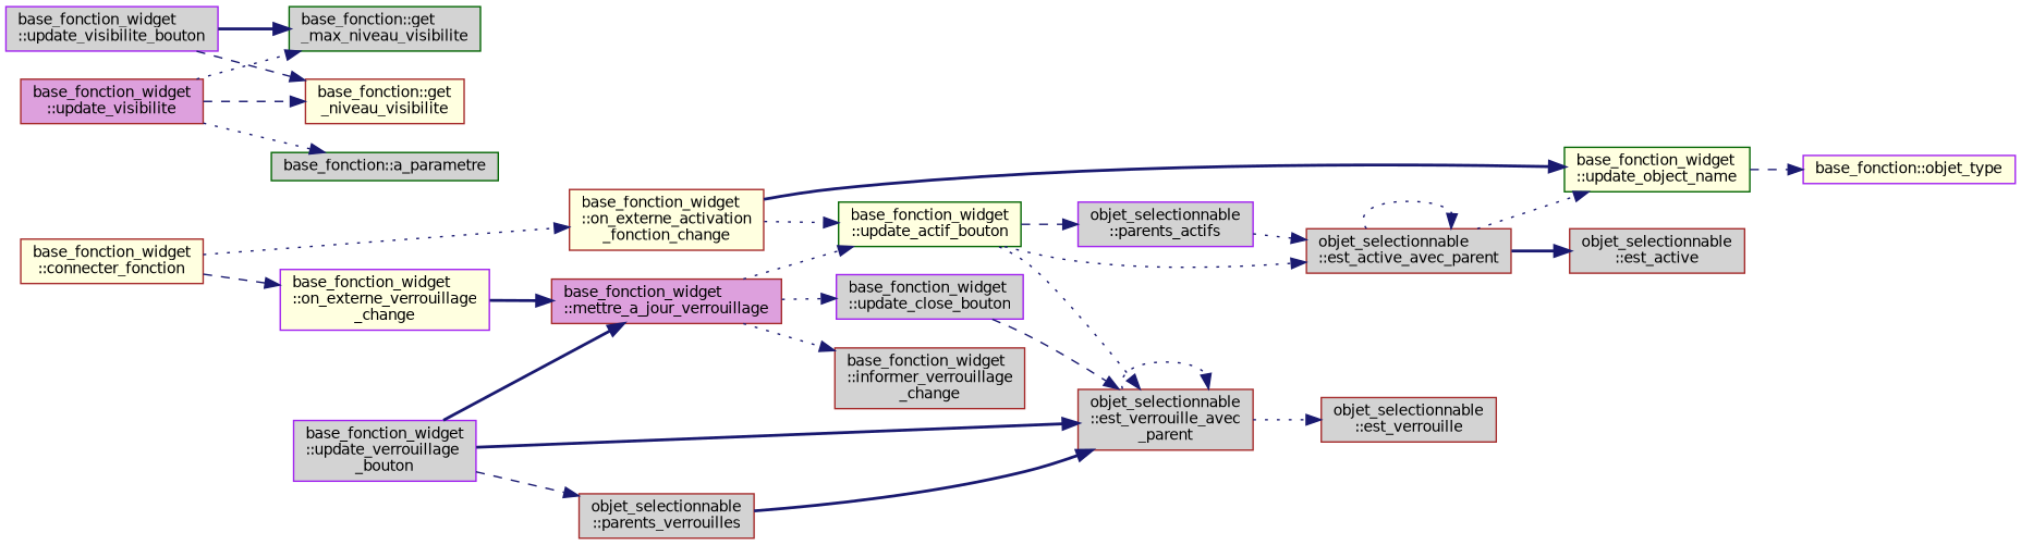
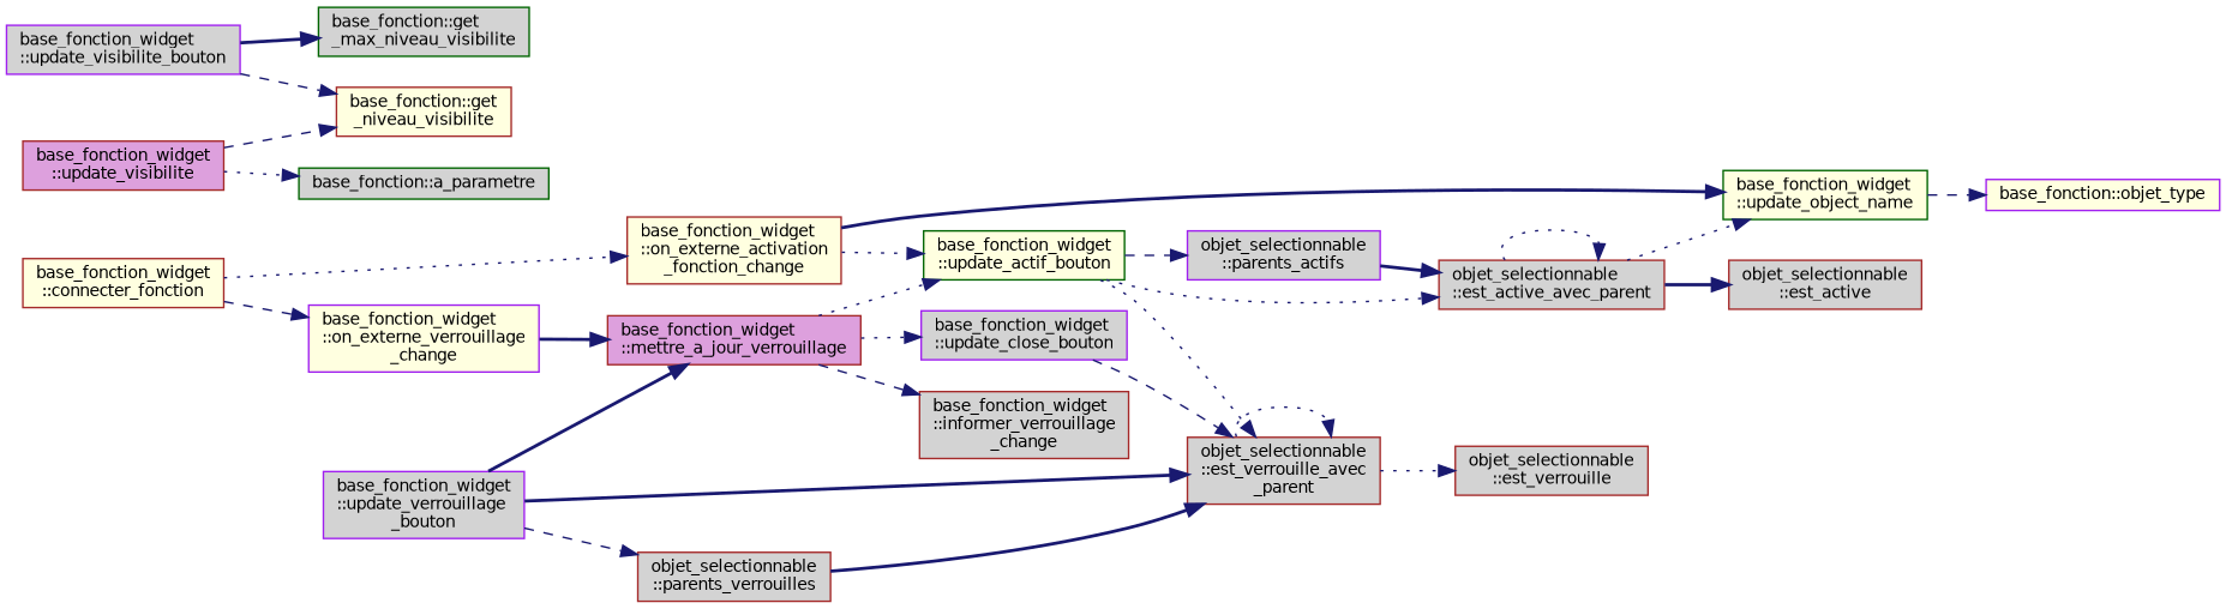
  digraph {
    rankdir=LR
    node [color=brown fillcolor=lightgrey fontname=Helvetica fontsize=10 shape=record style=filled]
    edge [color=midnightblue fontname=Helvetica fontsize=10 labelfontname=Helvetica labelfontsize=10 style=dotted]
    n1 [fillcolor=lightyellow fontcolor=black height=0.2 label="base_fonction_widget\l::connecter_fonction" width=0.4]
    n2 [fillcolor=lightyellow height=0.2 label="base_fonction_widget\l::on_externe_activation\l_fonction_change" width=0.4]
    n3 [color=purple fillcolor=lightyellow height=0.2 label="base_fonction_widget\l::on_externe_verrouillage\l_change" width=0.4]
    n4 [color=darkgreen fillcolor=lightyellow height=0.2 label="base_fonction_widget\l::update_actif_bouton" width=0.4]
    n5 [color=darkgreen fillcolor=lightyellow height=0.2 label="base_fonction_widget\l::update_object_name" width=0.4]
    n6 [fillcolor=plum height=0.2 label="base_fonction_widget\l::mettre_a_jour_verrouillage" width=0.4]
    n7 [height=0.2 label="objet_selectionnable\l::est_verrouille_avec\l_parent" width=0.4]
    n8 [height=0.2 label="objet_selectionnable\l::est_active_avec_parent" width=0.4]
    n9 [color=purple height=0.2 label="objet_selectionnable\l::parents_actifs" width=0.4]
    n10 [color=purple fillcolor=lightyellow height=0.2 label="base_fonction::objet_type" width=0.4]
    n11 [height=0.2 label="objet_selectionnable\l::est_verrouille" width=0.4]
    n12 [height=0.2 label="objet_selectionnable\l::est_active" width=0.4]
    n13 [color=purple height=0.2 label="base_fonction_widget\l::update_close_bouton" width=0.4]
    n14 [height=0.2 label="base_fonction_widget\l::informer_verrouillage\l_change" width=0.4]
    n15 [color=purple height=0.2 label="base_fonction_widget\l::update_verrouillage\l_bouton" width=0.4]
    n16 [height=0.2 label="objet_selectionnable\l::parents_verrouilles" width=0.4]
    n17 [color=purple height=0.2 label="base_fonction_widget\l::update_visibilite_bouton" width=0.4]
    n18 [fillcolor=lightyellow height=0.2 label="base_fonction::get\l_niveau_visibilite" width=0.4]
    n19 [color=darkgreen height=0.2 label="base_fonction::get\l_max_niveau_visibilite" width=0.4]
    n20 [fillcolor=plum height=0.2 label="base_fonction_widget\l::update_visibilite" width=0.4]
    n21 [color=darkgreen height=0.2 label="base_fonction::a_parametre" width=0.4]
    n1 -> n2
    n1 -> n3 [style=dashed]
    n2 -> n4
    n2 -> n5 [style=bold]
    n3 -> n6 [style=bold]
    n4 -> n7
    n4 -> n8
    n4 -> n9 [style=dashed]
    n5 -> n10 [style=dashed]
    n6 -> n4
    n6 -> n13
-   n6 -> n14
+   n6 -> n14 [style=dashed]
    n7 -> n7
    n7 -> n11
    n8 -> n5
    n8 -> n8
    n8 -> n12 [style=bold]
-   n9 -> n8
+   n9 -> n8 [style=bold]
    n13 -> n7 [style=dashed]
    n15 -> n6 [style=bold]
    n15 -> n7 [style=bold]
    n15 -> n16 [style=dashed]
    n16 -> n7 [style=bold]
    n17 -> n18 [style=dashed]
    n17 -> n19 [style=bold]
    n20 -> n18 [style=dashed]
-   n20 -> n19
    n20 -> n21
  }
